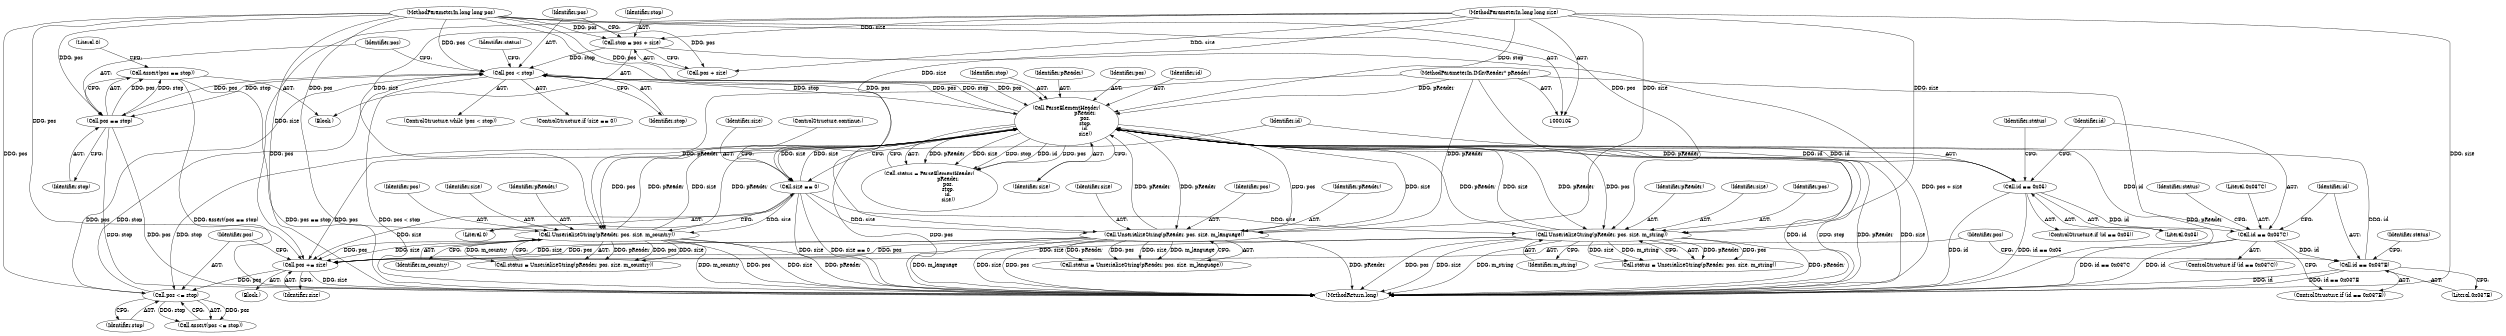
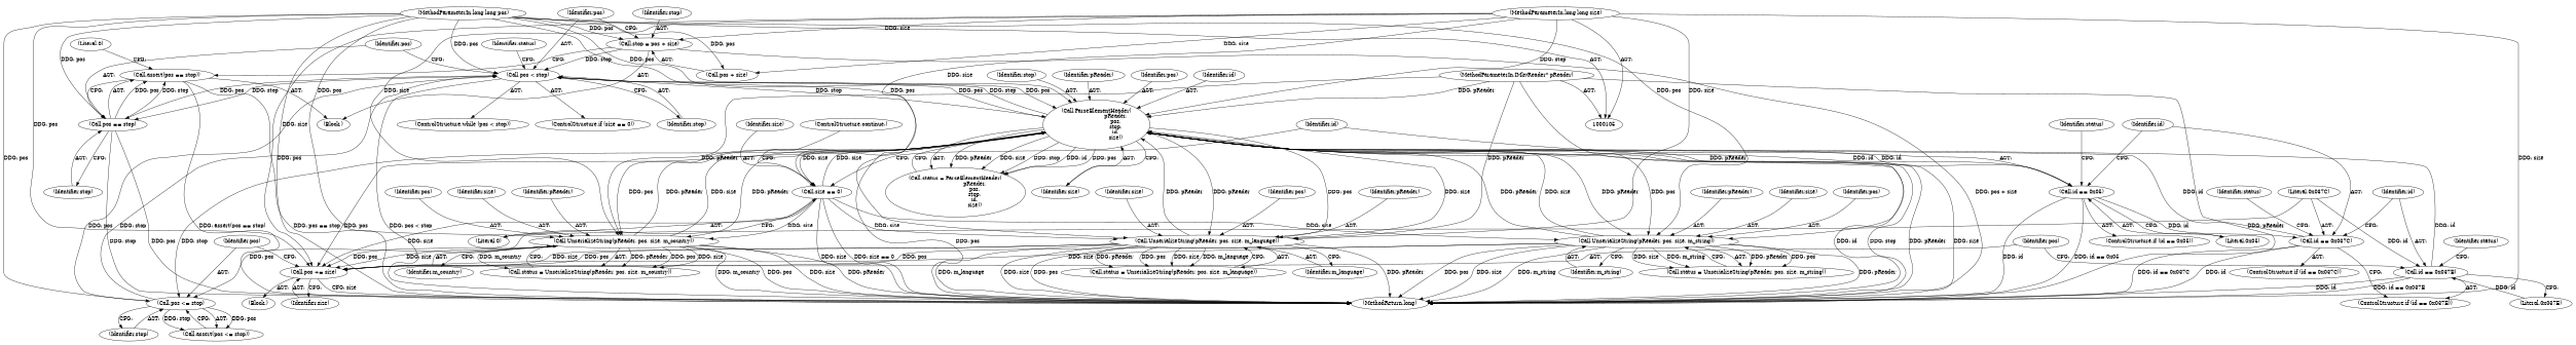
  digraph {
    n1 [label="(Call,assert(pos == stop))"]
    n2 [label="(Call,pos == stop)"]
    n3 [label="(Block,)"]
    n4 [label="(MethodReturn,long)"]
    n5 [label="(Identifier,stop)"]
    n6 [label="(Call,pos < stop)"]
    n7 [label="(Call,ParseElementHeader(\n                        pReader,\n                        pos,\n                        stop,\n                        id,\n                        size))"]
    n8 [label="(Identifier,stop)"]
    n9 [label="(ControlStructure,while (pos < stop))"]
    n10 [label="(ControlStructure,if (size == 0))"]
    n11 [label="(Call,UnserializeString(pReader, pos, size, m_language))"]
    n12 [label="(Call,size == 0)"]
    n13 [label="(Call,UnserializeString(pReader, pos, size, m_country))"]
    n14 [label="(Call,UnserializeString(pReader, pos, size, m_string))"]
    n15 [label="(Call,id == 0x05)"]
    n16 [label="(Call,pos <= stop)"]
    n17 [label="(Call,pos += size)"]
    n18 [label="(Call,status = ParseElementHeader(\n                        pReader,\n                        pos,\n                        stop,\n                        id,\n                        size))"]
    n19 [label="(Identifier,size)"]
+   n20 [label="(Identifier,m_language)"]
    n21 [label="(Call,status = UnserializeString(pReader, pos, size, m_language))"]
    n22 [label="(Literal,0)"]
    n23 [label="(Call,status = UnserializeString(pReader, pos, size, m_country))"]
    n24 [label="(Identifier,m_country)"]
    n25 [label="(Call,status = UnserializeString(pReader, pos, size, m_string))"]
    n26 [label="(Identifier,m_string)"]
    n27 [label="(Call,id == 0x037C)"]
    n28 [label="(Literal,0x05)"]
    n29 [label="(ControlStructure,if (id == 0x05))"]
    n30 [label="(Identifier,stop)"]
    n31 [label="(Call,assert(pos <= stop))"]
    n32 [label="(Block,)"]
    n33 [label="(Identifier,size)"]
    n34 [label="(MethodParameterIn,IMkvReader* pReader)"]
    1000105
    n36 [label="(MethodParameterIn,long long pos)"]
    n37 [label="(Call,stop = pos + size)"]
    n38 [label="(Call,pos + size)"]
    n39 [label="(MethodParameterIn,long long size)"]
    n40 [label="(Call,id == 0x037E)"]
    n41 [label="(Literal,0x037E)"]
    n42 [label="(ControlStructure,if (id == 0x037E))"]
    n43 [label="(ControlStructure,if (id == 0x037C))"]
    n44 [label="(Literal,0x037C)"]
    n45 [label="(Identifier,status)"]
    n46 [label="(Identifier,pReader)"]
    n47 [label="(Identifier,size)"]
    n48 [label="(Identifier,pos)"]
    n49 [label="(Identifier,id)"]
    n50 [label="(Identifier,stop)"]
    n51 [label="(Identifier,pos)"]
    n52 [label="(Identifier,pReader)"]
    n53 [label="(Identifier,pos)"]
    n54 [label="(Identifier,pos)"]
    n55 [label="(Identifier,pos)"]
    n56 [label="(Identifier,stop)"]
    n57 [label="(Identifier,status)"]
    n58 [label="(Identifier,size)"]
    n59 [label="(Identifier,pos)"]
    n60 [label="(Identifier,status)"]
    n61 [label="(Identifier,size)"]
    n62 [label="(Identifier,pos)"]
    n63 [label="(Identifier,status)"]
    n64 [label="(Identifier,id)"]
    n65 [label="(Identifier,pos)"]
    n66 [label="(Identifier,size)"]
    n67 [label="(Identifier,id)"]
    n68 [label="(ControlStructure,continue;)"]
    n69 [label="(Literal,0)"]
    n70 [label="(Identifier,pReader)"]
    n71 [label="(Identifier,pReader)"]
    n72 [label="(Identifier,id)"]
    n1 -> n2 [label="CFG: "]
    n1 -> n3 [label="AST: "]
    n1 -> n4 [label="DDG: pos == stop"]
    n1 -> n4 [label="DDG: assert(pos == stop)"]
    n2 -> n1 [label="AST: "]
    n2 -> n1 [label="DDG: pos"]
    n2 -> n1 [label="DDG: stop"]
    n2 -> n4 [label="DDG: stop"]
    n2 -> n4 [label="DDG: pos"]
    n2 -> n5 [label="CFG: "]
    n5 -> n2 [label="AST: "]
    n6 -> n2 [label="DDG: pos"]
    n6 -> n2 [label="DDG: stop"]
    n6 -> n4 [label="DDG: pos < stop"]
    n6 -> n7 [label="DDG: pos"]
    n6 -> n7 [label="DDG: stop"]
    n6 -> n8 [label="CFG: "]
    n6 -> n9 [label="AST: "]
    n6 -> n10 [label="AST: "]
    n7 -> n4 [label="DDG: pos"]
    n7 -> n4 [label="DDG: id"]
    n7 -> n4 [label="DDG: stop"]
    n7 -> n4 [label="DDG: pReader"]
    n7 -> n4 [label="DDG: size"]
    n7 -> n6 [label="DDG: pos"]
    n7 -> n6 [label="DDG: stop"]
    n7 -> n11 [label="DDG: pReader"]
    n7 -> n11 [label="DDG: pos"]
    n7 -> n12 [label="DDG: size"]
    n7 -> n13 [label="DDG: pReader"]
    n7 -> n13 [label="DDG: pos"]
    n7 -> n14 [label="DDG: pReader"]
    n7 -> n14 [label="DDG: pos"]
    n7 -> n15 [label="DDG: id"]
    n7 -> n16 [label="DDG: stop"]
    n7 -> n17 [label="DDG: pos"]
    n7 -> n18 [label="AST: "]
    n7 -> n18 [label="DDG: pReader"]
    n7 -> n18 [label="DDG: size"]
    n7 -> n18 [label="DDG: stop"]
    n7 -> n18 [label="DDG: id"]
    n7 -> n18 [label="DDG: pos"]
    n7 -> n19 [label="CFG: "]
    n8 -> n6 [label="AST: "]
    n11 -> n4 [label="DDG: pos"]
    n11 -> n4 [label="DDG: pReader"]
    n11 -> n4 [label="DDG: m_language"]
    n11 -> n4 [label="DDG: size"]
    n11 -> n7 [label="DDG: pReader"]
    n11 -> n7 [label="DDG: size"]
    n11 -> n17 [label="DDG: size"]
    n11 -> n17 [label="DDG: pos"]
+   n11 -> n20 [label="CFG: "]
    n11 -> n21 [label="AST: "]
    n11 -> n21 [label="DDG: pReader"]
    n11 -> n21 [label="DDG: pos"]
    n11 -> n21 [label="DDG: size"]
    n11 -> n21 [label="DDG: m_language"]
    n12 -> n4 [label="DDG: size == 0"]
    n12 -> n4 [label="DDG: size"]
    n12 -> n7 [label="DDG: size"]
    n12 -> n11 [label="DDG: size"]
    n12 -> n13 [label="DDG: size"]
    n12 -> n14 [label="DDG: size"]
    n12 -> n17 [label="DDG: size"]
    n12 -> n22 [label="CFG: "]
    n13 -> n4 [label="DDG: size"]
    n13 -> n4 [label="DDG: pReader"]
    n13 -> n4 [label="DDG: m_country"]
    n13 -> n4 [label="DDG: pos"]
    n13 -> n7 [label="DDG: pReader"]
    n13 -> n7 [label="DDG: size"]
    n13 -> n17 [label="DDG: size"]
    n13 -> n17 [label="DDG: pos"]
    n13 -> n23 [label="AST: "]
    n13 -> n23 [label="DDG: pReader"]
    n13 -> n23 [label="DDG: pos"]
    n13 -> n23 [label="DDG: size"]
    n13 -> n23 [label="DDG: m_country"]
    n13 -> n24 [label="CFG: "]
    n14 -> n4 [label="DDG: m_string"]
    n14 -> n4 [label="DDG: pReader"]
    n14 -> n4 [label="DDG: pos"]
    n14 -> n4 [label="DDG: size"]
    n14 -> n7 [label="DDG: pReader"]
    n14 -> n7 [label="DDG: size"]
    n14 -> n17 [label="DDG: size"]
    n14 -> n17 [label="DDG: pos"]
    n14 -> n25 [label="AST: "]
    n14 -> n25 [label="DDG: pReader"]
    n14 -> n25 [label="DDG: pos"]
    n14 -> n25 [label="DDG: size"]
    n14 -> n25 [label="DDG: m_string"]
    n14 -> n26 [label="CFG: "]
    n15 -> n4 [label="DDG: id == 0x05"]
    n15 -> n4 [label="DDG: id"]
    n15 -> n7 [label="DDG: id"]
    n15 -> n27 [label="DDG: id"]
-   n15 -> n28 [label="AST: "]
+   n15 -> n28 [label="CFG: "]
    n15 -> n29 [label="AST: "]
    n16 -> n6 [label="DDG: pos"]
    n16 -> n6 [label="DDG: stop"]
    n16 -> n30 [label="CFG: "]
    n16 -> n31 [label="AST: "]
    n16 -> n31 [label="DDG: pos"]
    n16 -> n31 [label="DDG: stop"]
-   n17 -> n4 [label="DDG: size"]
-   n17 -> n16 [label="DDG: pos"]
+   n17 -> n4 [label="CFG: size"]
+   n44 -> n16 [label="DDG: pos"]
    n17 -> n32 [label="AST: "]
    n17 -> n33 [label="CFG: "]
    n18 -> n7 [label="CFG: "]
    n19 -> n7 [label="AST: "]
+   n20 -> n11 [label="AST: "]
    n21 -> n11 [label="CFG: "]
    n22 -> n12 [label="AST: "]
    n23 -> n13 [label="CFG: "]
    n24 -> n13 [label="AST: "]
    n25 -> n14 [label="CFG: "]
    n26 -> n14 [label="AST: "]
    n27 -> n4 [label="DDG: id"]
    n27 -> n4 [label="DDG: id == 0x037C"]
    n27 -> n7 [label="DDG: id"]
-   n27 -> n40 [label="DDG: id"]
+   n44 -> n40 [label="DDG: id"]
    n27 -> n42 [label="CFG: "]
    n27 -> n43 [label="AST: "]
    n28 -> n15 [label="AST: "]
    n30 -> n16 [label="AST: "]
    n31 -> n16 [label="CFG: "]
    n33 -> n17 [label="AST: "]
    n34 -> n4 [label="DDG: pReader"]
    n34 -> n7 [label="DDG: pReader"]
    n34 -> n11 [label="DDG: pReader"]
    n34 -> n13 [label="DDG: pReader"]
    n34 -> n14 [label="DDG: pReader"]
    n34 -> 1000105 [label="AST: "]
    n36 -> n2 [label="DDG: pos"]
    n36 -> n4 [label="DDG: pos"]
    n36 -> n6 [label="DDG: pos"]
    n36 -> n7 [label="DDG: pos"]
    n36 -> n11 [label="DDG: pos"]
    n36 -> n13 [label="DDG: pos"]
    n36 -> n14 [label="DDG: pos"]
    n36 -> n16 [label="DDG: pos"]
    n36 -> n17 [label="DDG: pos"]
    n36 -> 1000105 [label="AST: "]
    n36 -> n37 [label="DDG: pos"]
    n36 -> n38 [label="DDG: pos"]
    n37 -> n3 [label="AST: "]
    n37 -> n4 [label="DDG: pos + size"]
    n37 -> n6 [label="DDG: stop"]
-   n37 -> n38 [label="CFG: "]
+   n37 -> n1 [label="CFG: "]
    n38 -> n37 [label="AST: "]
    n39 -> n4 [label="DDG: size"]
    n39 -> n7 [label="DDG: stop"]
    n39 -> n11 [label="DDG: size"]
    n39 -> n12 [label="DDG: size"]
    n39 -> n13 [label="DDG: size"]
-   n39 -> n14 [label="DDG: size"]
    n39 -> n17 [label="DDG: size"]
    n39 -> 1000105 [label="AST: "]
    n39 -> n37 [label="DDG: size"]
    n39 -> n38 [label="DDG: size"]
    n40 -> n4 [label="DDG: id"]
    n40 -> n4 [label="DDG: id == 0x037E"]
    n40 -> n7 [label="DDG: id"]
    n40 -> n41 [label="CFG: "]
    n40 -> n42 [label="AST: "]
-   n41 -> n40 [label="AST: "]
+   n41 -> n40 [label="DDG: id"]
    n44 -> n27 [label="AST: "]
    n45 -> n15 [label="CFG: "]
    n46 -> n14 [label="AST: "]
    n47 -> n14 [label="AST: "]
    n48 -> n2 [label="AST: "]
    n48 -> n6 [label="CFG: "]
    n49 -> n15 [label="CFG: "]
    n49 -> n27 [label="AST: "]
    n50 -> n7 [label="AST: "]
    n51 -> n16 [label="AST: "]
    n51 -> n17 [label="CFG: "]
    n52 -> n7 [label="AST: "]
    n53 -> n14 [label="AST: "]
    n54 -> n6 [label="AST: "]
    n54 -> n37 [label="CFG: "]
    n55 -> n17 [label="AST: "]
    n55 -> n40 [label="CFG: "]
    n56 -> n37 [label="AST: "]
    n57 -> n6 [label="CFG: "]
    n58 -> n11 [label="AST: "]
    n59 -> n13 [label="AST: "]
    n60 -> n27 [label="CFG: "]
    n61 -> n13 [label="AST: "]
    n62 -> n7 [label="AST: "]
    n63 -> n40 [label="CFG: "]
    n64 -> n27 [label="CFG: "]
    n64 -> n40 [label="AST: "]
    n65 -> n11 [label="AST: "]
    n66 -> n12 [label="AST: "]
    n67 -> n12 [label="CFG: "]
    n67 -> n15 [label="AST: "]
    n68 -> n12 [label="CFG: "]
    n69 -> n1 [label="CFG: "]
    n70 -> n11 [label="AST: "]
    n71 -> n13 [label="AST: "]
    n72 -> n7 [label="AST: "]
  }
